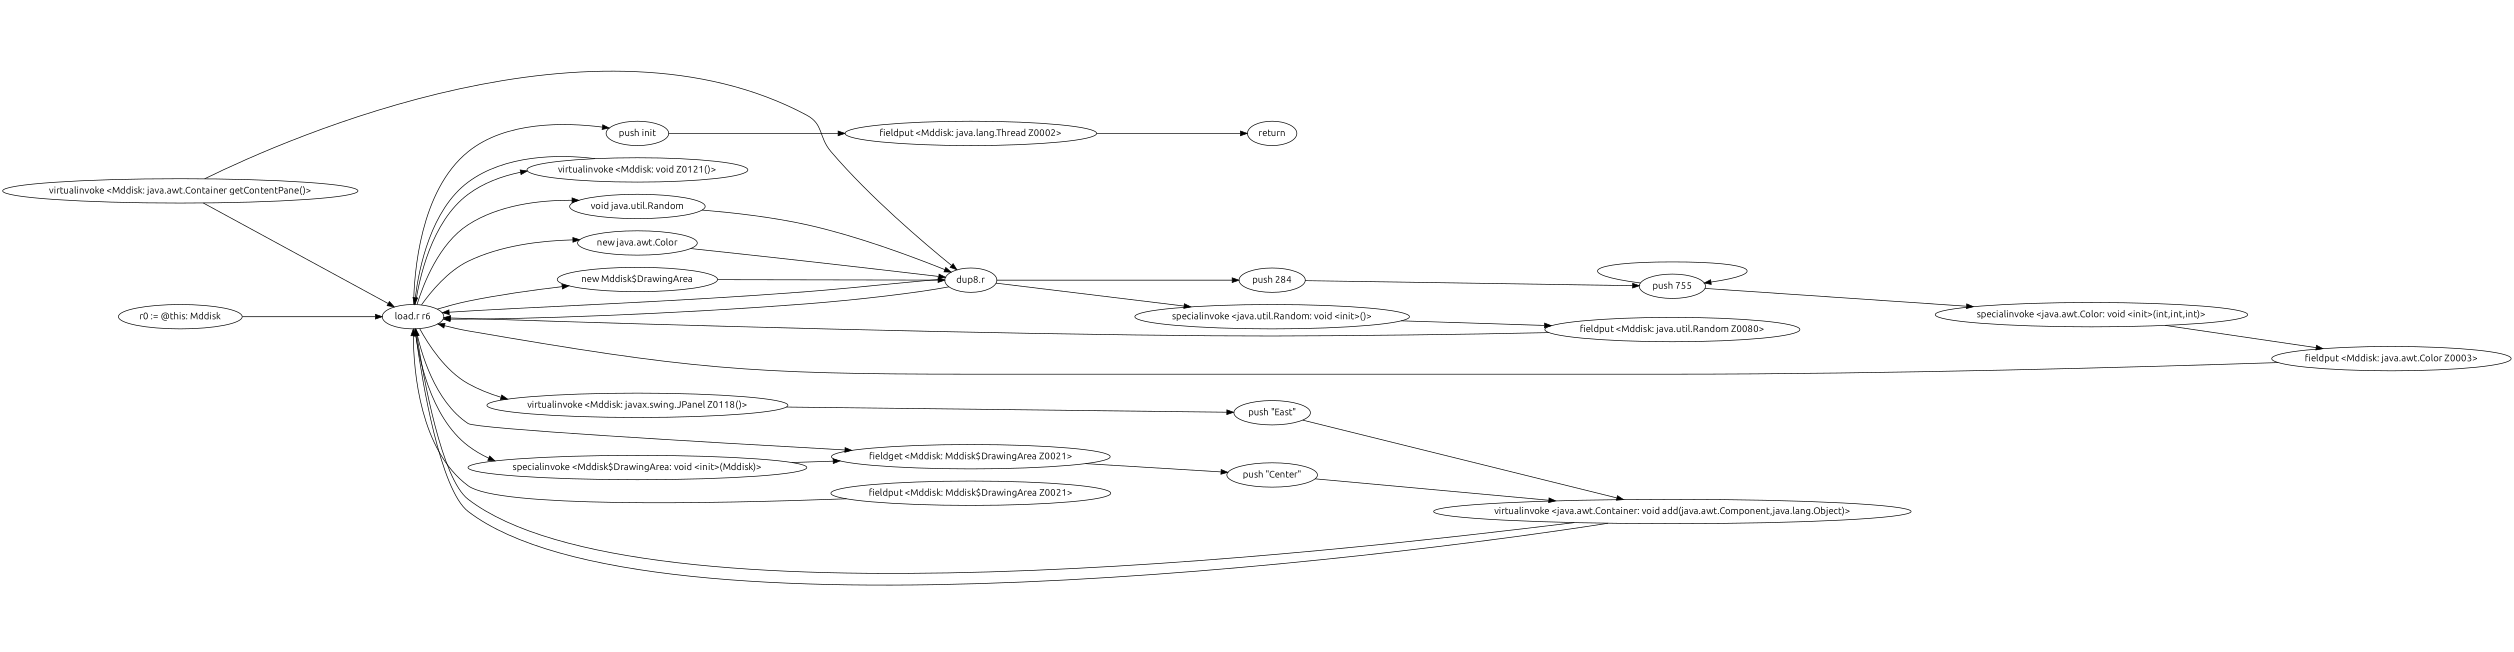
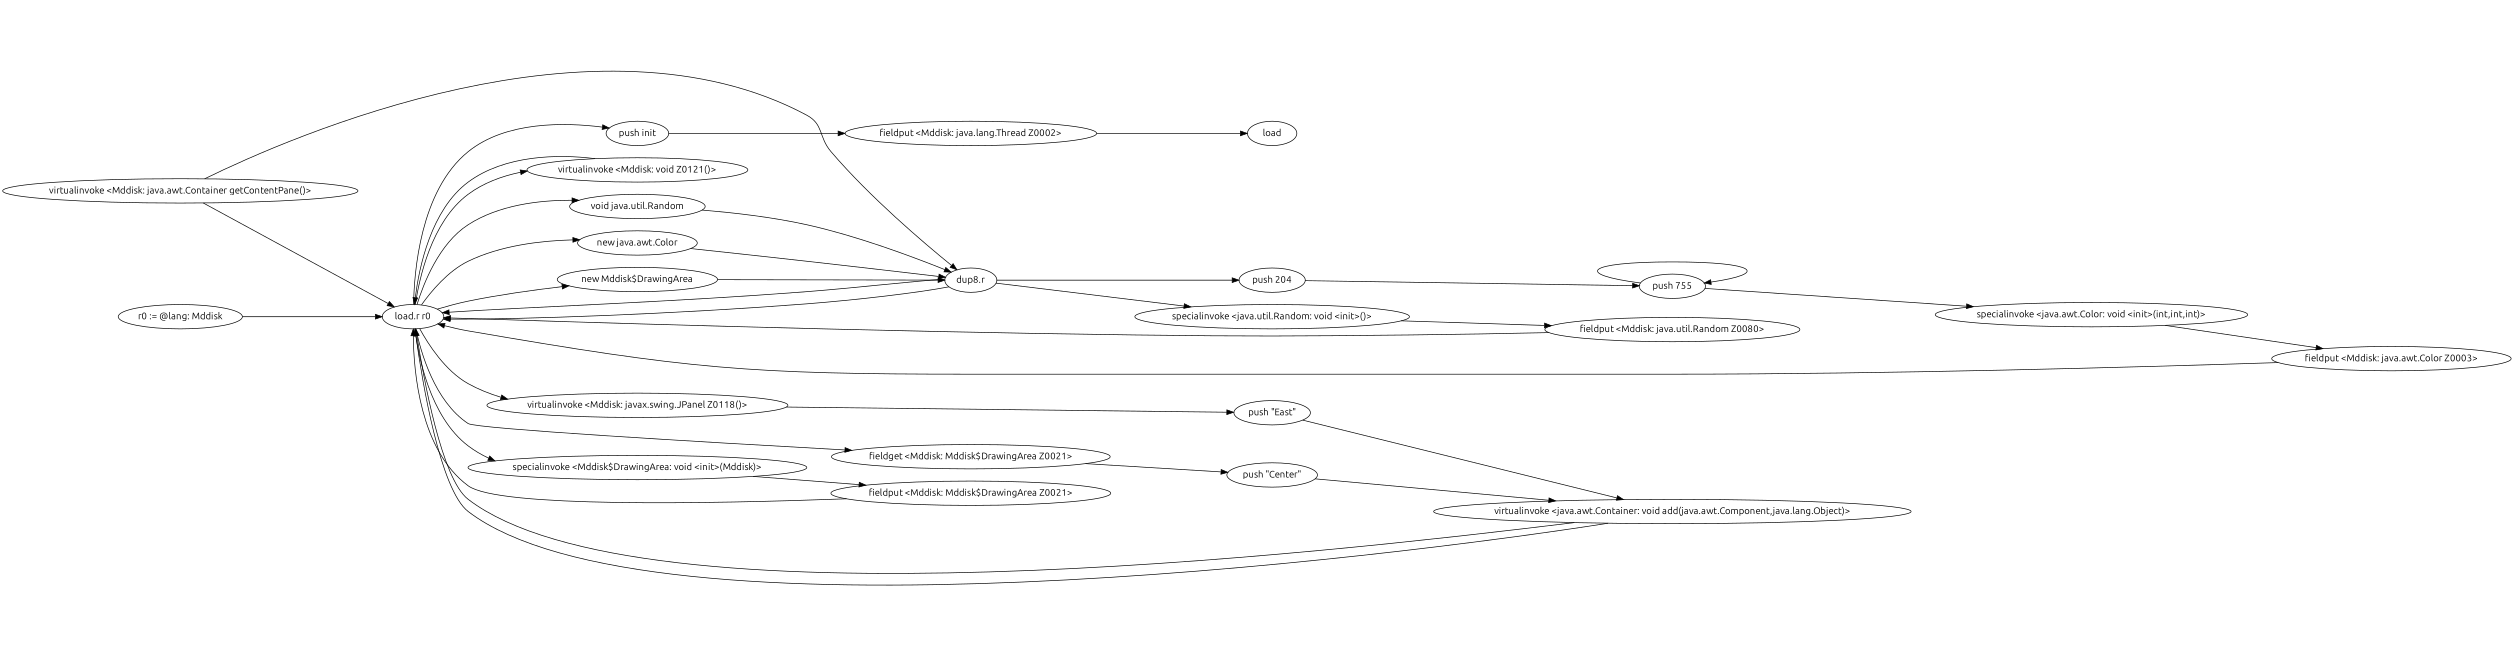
  digraph {
    fontname=Ubuntu
    rankdir=LR
    node [fontname=Ubuntu]
    edge [fontname=Ubuntu]
-   "r0 := @this: Mddisk"
-   "load.r r0" [label="load.r r6"]
+   "r0 := @this: Mddisk" [label="r0 := @lang: Mddisk"]
+   "load.r r0"
    "virtualinvoke <Mddisk: void Z0121()>"
    n4 [label="void java.util.Random"]
    "new java.awt.Color"
    "virtualinvoke <Mddisk: javax.swing.JPanel Z0118()>"
    "new Mddisk$DrawingArea"
    "specialinvoke <Mddisk$DrawingArea: void <init>(Mddisk)>"
    "fieldget <Mddisk: Mddisk$DrawingArea Z0021>"
    n10 [label="push init"]
    n11 [label="dup8.r"]
    "virtualinvoke <Mddisk: java.awt.Container getContentPane()>"
    "push \"East\""
    "fieldput <Mddisk: Mddisk$DrawingArea Z0021>"
    "push \"Center\""
    "fieldput <Mddisk: java.lang.Thread Z0002>"
    "specialinvoke <java.util.Random: void <init>()>"
-   "push 204" [label="push 284"]
+   "push 204"
    "fieldput <Mddisk: java.util.Random Z0080>"
    n20 [label="push 755"]
    "specialinvoke <java.awt.Color: void <init>(int,int,int)>"
    "fieldput <Mddisk: java.awt.Color Z0003>"
    "virtualinvoke <java.awt.Container: void add(java.awt.Component,java.lang.Object)>"
-   return
+   return [label=load]
    "r0 := @this: Mddisk" -> "load.r r0"
    "load.r r0" -> "virtualinvoke <Mddisk: void Z0121()>"
    "load.r r0" -> n4
    "load.r r0" -> "new java.awt.Color"
    "load.r r0" -> "virtualinvoke <Mddisk: javax.swing.JPanel Z0118()>"
    "load.r r0" -> "new Mddisk$DrawingArea"
    "load.r r0" -> "specialinvoke <Mddisk$DrawingArea: void <init>(Mddisk)>"
    "load.r r0" -> "fieldget <Mddisk: Mddisk$DrawingArea Z0021>"
    "load.r r0" -> n10
    "virtualinvoke <Mddisk: void Z0121()>" -> "load.r r0"
    n4 -> n11
    "new java.awt.Color" -> n11
    "virtualinvoke <Mddisk: javax.swing.JPanel Z0118()>" -> "push \"East\""
    "new Mddisk$DrawingArea" -> n11
-   "specialinvoke <Mddisk$DrawingArea: void <init>(Mddisk)>" -> "fieldget <Mddisk: Mddisk$DrawingArea Z0021>"
+   "specialinvoke <Mddisk$DrawingArea: void <init>(Mddisk)>" -> "fieldput <Mddisk: Mddisk$DrawingArea Z0021>"
    "fieldget <Mddisk: Mddisk$DrawingArea Z0021>" -> "push \"Center\""
    n10 -> "fieldput <Mddisk: java.lang.Thread Z0002>"
    n11 -> "load.r r0"
    n11 -> "load.r r0"
    n11 -> "specialinvoke <java.util.Random: void <init>()>"
    n11 -> "push 204"
    "virtualinvoke <Mddisk: java.awt.Container getContentPane()>" -> "load.r r0"
    "virtualinvoke <Mddisk: java.awt.Container getContentPane()>" -> n11
    "push \"East\"" -> "virtualinvoke <java.awt.Container: void add(java.awt.Component,java.lang.Object)>"
    "fieldput <Mddisk: Mddisk$DrawingArea Z0021>" -> "load.r r0"
    "push \"Center\"" -> "virtualinvoke <java.awt.Container: void add(java.awt.Component,java.lang.Object)>"
    "fieldput <Mddisk: java.lang.Thread Z0002>" -> return
    "specialinvoke <java.util.Random: void <init>()>" -> "fieldput <Mddisk: java.util.Random Z0080>"
    "push 204" -> n20
    "fieldput <Mddisk: java.util.Random Z0080>" -> "load.r r0"
    n20 -> n20
    n20 -> "specialinvoke <java.awt.Color: void <init>(int,int,int)>"
    "specialinvoke <java.awt.Color: void <init>(int,int,int)>" -> "fieldput <Mddisk: java.awt.Color Z0003>"
    "fieldput <Mddisk: java.awt.Color Z0003>" -> "load.r r0"
    "virtualinvoke <java.awt.Container: void add(java.awt.Component,java.lang.Object)>" -> "load.r r0"
    "virtualinvoke <java.awt.Container: void add(java.awt.Component,java.lang.Object)>" -> "load.r r0"
  }
